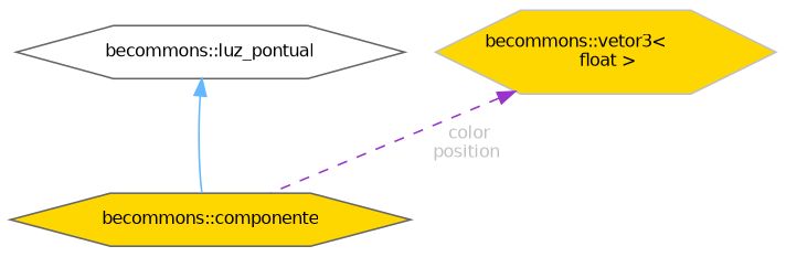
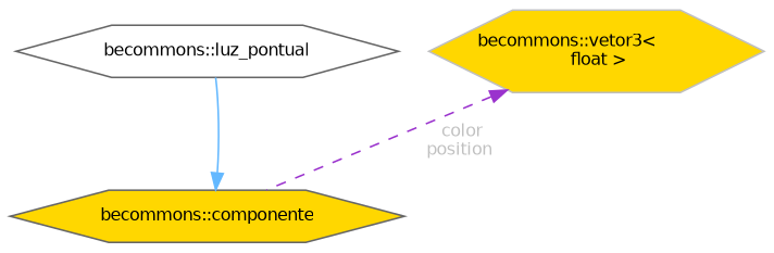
  digraph {
    node [color=gray40 fillcolor=gold fontname=Helvetica fontsize=10 shape=hexagon style=filled]
    edge [dir=back fontname=Helvetica fontsize=10 labelfontname=Helvetica labelfontsize=10]
    n1 [fillcolor=white fontcolor=black height=0.2 label="becommons::luz_pontual" width=0.4]
    n2 [height=0.2 label="becommons::componente" width=0.4]
    n3 [color=grey75 height=0.2 label="becommons::vetor3\<\l float \>" width=0.4]
-   n1 -> n2 [color=steelblue1 style=solid]
+   n2 -> n1 [color=steelblue1 style=solid]
    n3 -> n2 [color=darkorchid3 fontcolor=grey label=" color\nposition" style=dashed]
  }
